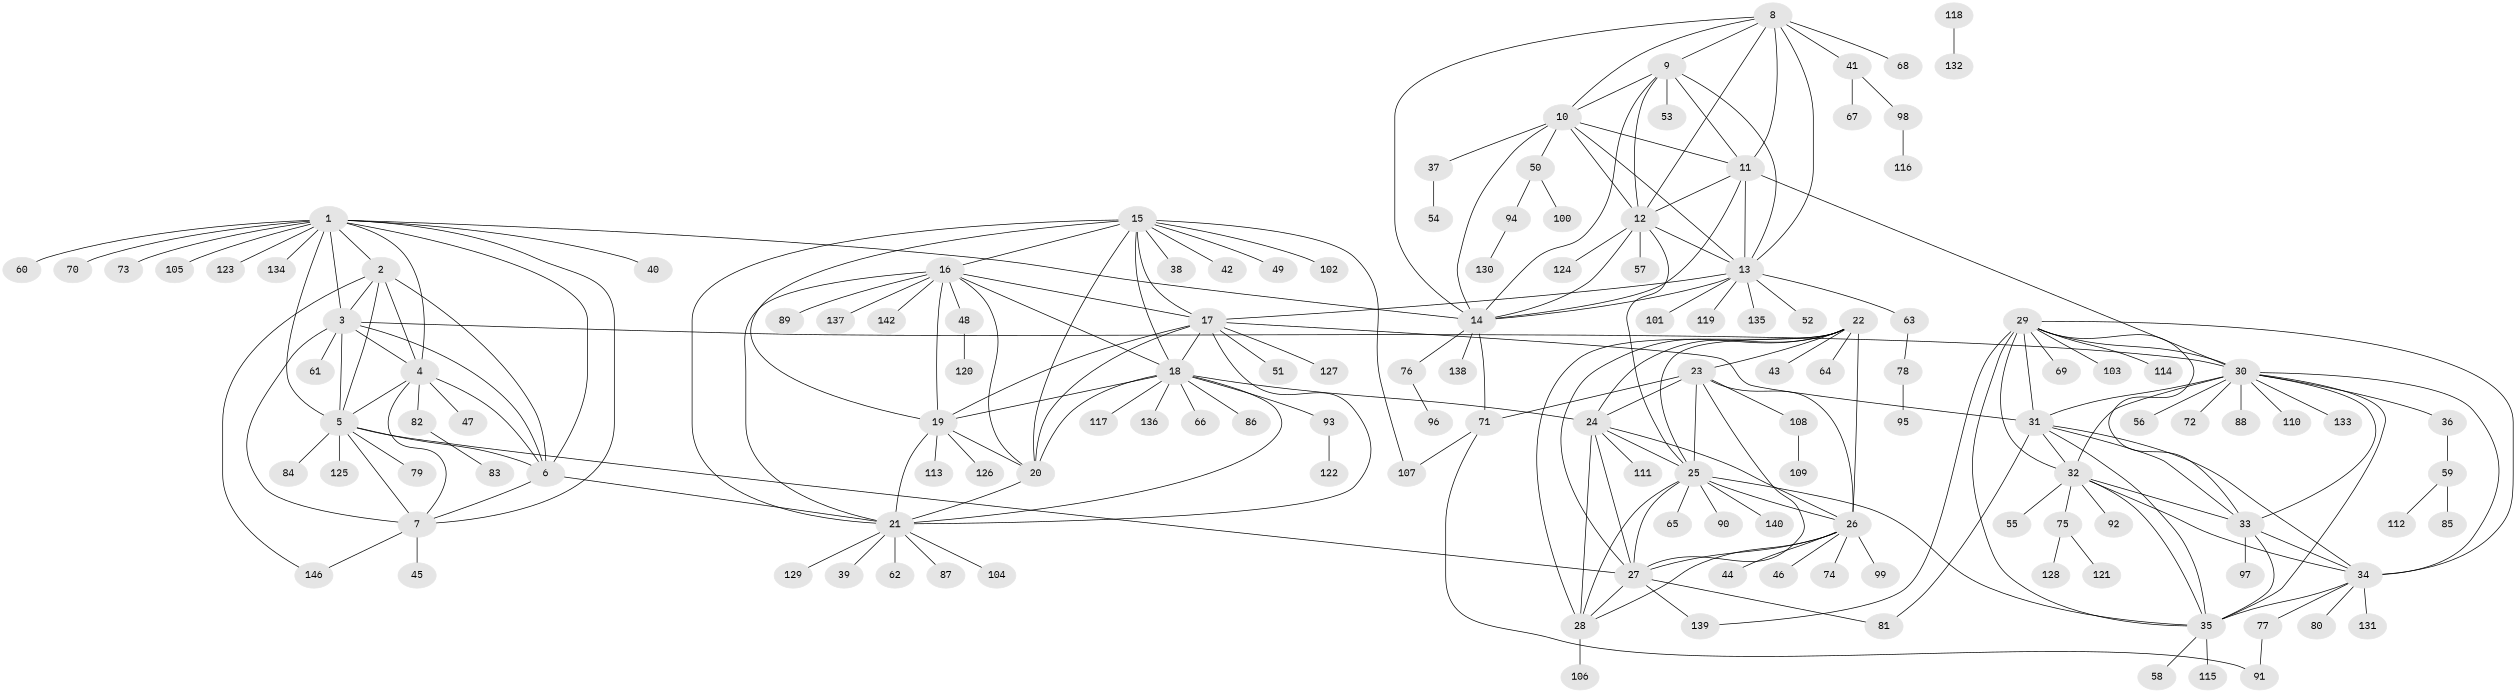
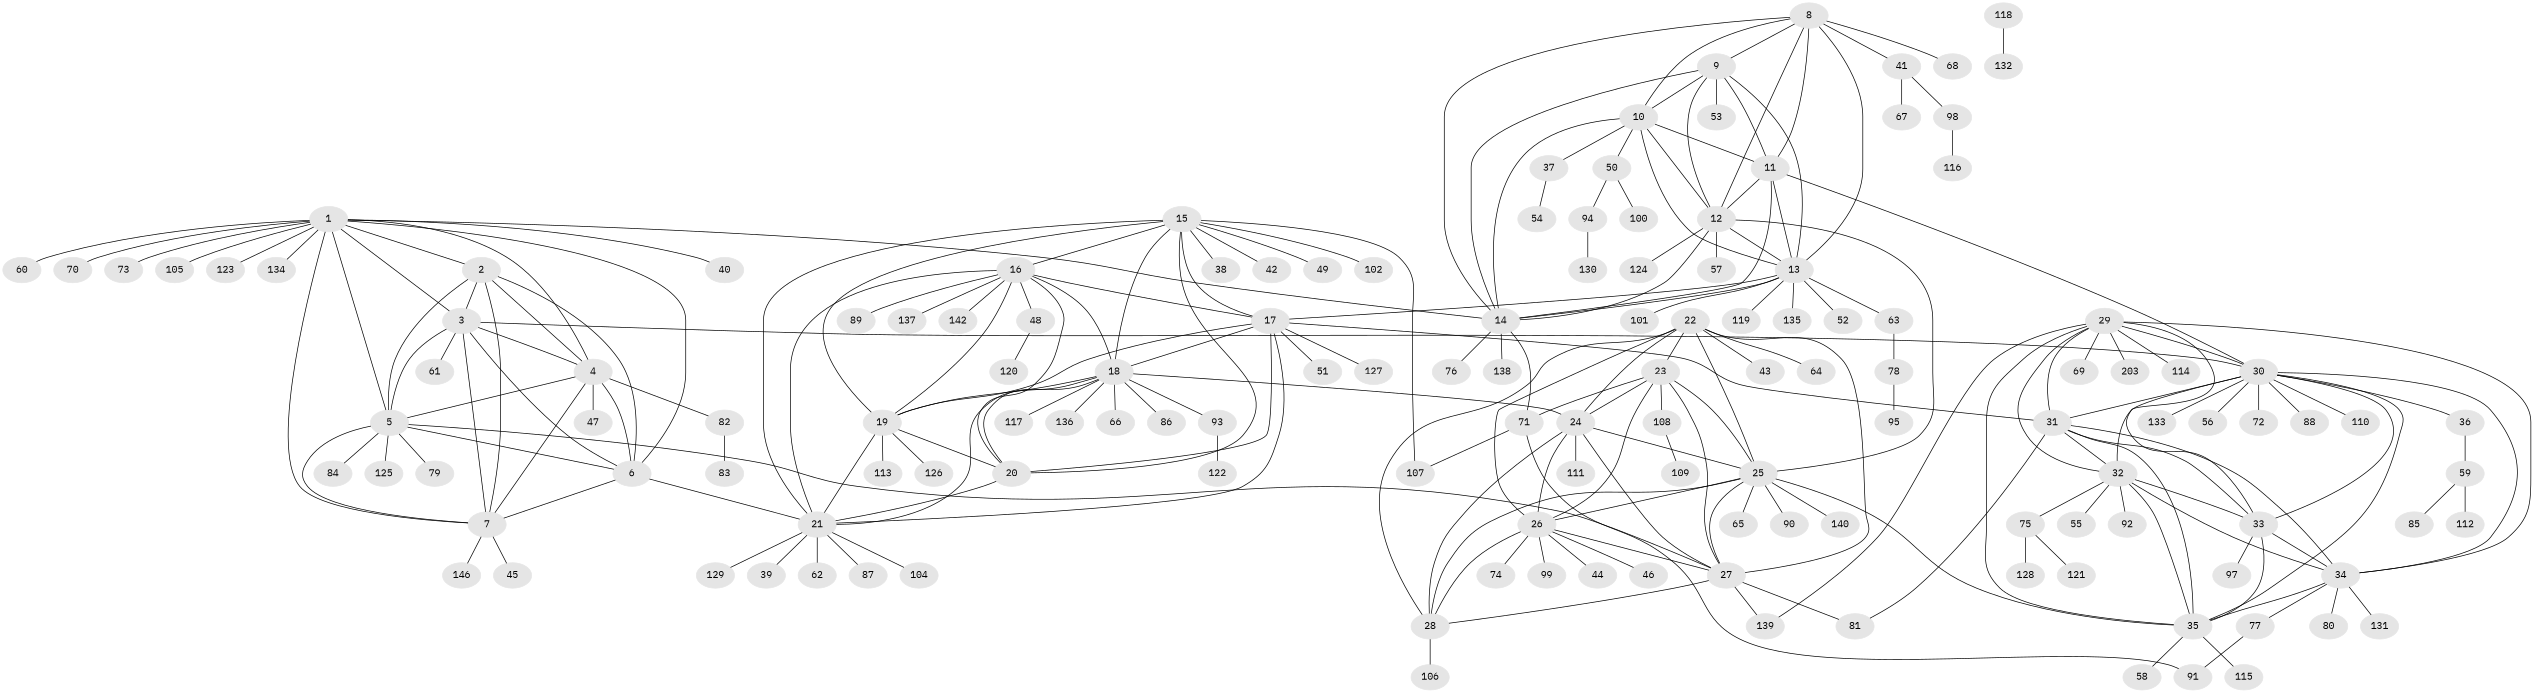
  graph {
    fontname="IBM Plex Mono"
    node [color=gray90 fontname="IBM Plex Mono" style=filled]
    edge [fontname="IBM Plex Mono"]
    1
    2
    3
    4
    5
    6
    7
    14
    40
    60
    70
    73
    105
    123
    134
    30
    61
    47
    82
    27
    79
    84
    125
    21
    45
    n26 [label=146]
    71
    76
    138
    31
    35
    32
    33
    34
    36
    56
    72
    88
    110
    133
    83
    28
    81
    139
    39
    62
    87
    104
    129
    8
    9
    10
    11
    12
    13
    41
    68
    53
    37
    50
    25
    57
    124
    17
    52
    63
    101
    119
    135
    67
    98
    54
    94
    100
    26
    65
    90
    140
    18
    19
    20
    51
    127
    78
    107
    91
-   96
    15
    16
    38
    42
    49
    102
    48
    89
    137
    142
    24
    66
    86
    93
    117
    136
    113
    126
    120
    111
    122
    22
    23
    43
    64
    108
    44
    46
    74
    99
    106
    109
    58
    115
    29
    69
-   103
+   103 [label=203]
    114
    55
    75
    92
    97
    77
    80
    131
    59
    118
    132
    121
    128
    85
    112
    116
    130
    95
    1 -- 2
    1 -- 3
    1 -- 4
    1 -- 5
    1 -- 6
    1 -- 7
    1 -- 14
    1 -- 40
    1 -- 60
    1 -- 70
    1 -- 73
    1 -- 105
    1 -- 123
    1 -- 134
    2 -- 3
    2 -- 4
    2 -- 5
    2 -- 6
-   2 -- n26
+   2 -- 7
    3 -- 4
    3 -- 5
    3 -- 6
    3 -- 7
    3 -- 30
    3 -- 61
    4 -- 5
    4 -- 6
    4 -- 7
    4 -- 47
    4 -- 82
    5 -- 6
    5 -- 7
    5 -- 27
    5 -- 79
    5 -- 84
    5 -- 125
    6 -- 7
    6 -- 21
    7 -- 45
    7 -- n26
    14 -- 71
    14 -- 76
    14 -- 138
    30 -- 31
    30 -- 35
    30 -- 32
    30 -- 33
    30 -- 34
    30 -- 36
    30 -- 56
    30 -- 72
    30 -- 88
    30 -- 110
    30 -- 133
    82 -- 83
    27 -- 28
    27 -- 81
    27 -- 139
    21 -- 39
    21 -- 62
    21 -- 87
    21 -- 104
    21 -- 129
    71 -- 107
    71 -- 91
-   76 -- 96
    31 -- 35
    31 -- 32
    31 -- 33
    31 -- 34
    31 -- 81
    35 -- 58
    35 -- 115
    32 -- 35
    32 -- 33
    32 -- 34
    32 -- 55
    32 -- 75
    32 -- 92
    33 -- 35
    33 -- 34
    33 -- 97
    34 -- 35
    34 -- 77
    34 -- 80
    34 -- 131
    36 -- 59
    28 -- 106
    8 -- 14
    8 -- 9
    8 -- 10
    8 -- 11
    8 -- 12
    8 -- 13
    8 -- 41
    8 -- 68
    9 -- 14
    9 -- 10
    9 -- 11
    9 -- 12
    9 -- 13
    9 -- 53
    10 -- 14
    10 -- 11
    10 -- 12
    10 -- 13
    10 -- 37
    10 -- 50
    11 -- 14
    11 -- 30
    11 -- 12
    11 -- 13
    12 -- 14
    12 -- 13
    12 -- 25
    12 -- 57
    12 -- 124
    13 -- 14
    13 -- 17
    13 -- 52
    13 -- 63
    13 -- 101
    13 -- 119
    13 -- 135
    41 -- 67
    41 -- 98
    37 -- 54
    50 -- 94
    50 -- 100
    25 -- 27
    25 -- 35
    25 -- 28
    25 -- 26
    25 -- 65
    25 -- 90
    25 -- 140
    17 -- 21
    17 -- 31
    17 -- 18
    17 -- 19
    17 -- 20
    17 -- 51
    17 -- 127
    63 -- 78
    98 -- 116
    94 -- 130
    26 -- 27
    26 -- 28
    26 -- 44
    26 -- 46
    26 -- 74
    26 -- 99
    18 -- 21
    18 -- 19
    18 -- 20
    18 -- 24
    18 -- 66
    18 -- 86
    18 -- 93
    18 -- 117
    18 -- 136
    19 -- 21
    19 -- 20
    19 -- 113
    19 -- 126
    20 -- 21
    78 -- 95
    15 -- 21
    15 -- 17
    15 -- 18
    15 -- 19
    15 -- 20
    15 -- 107
    15 -- 16
    15 -- 38
    15 -- 42
    15 -- 49
    15 -- 102
    16 -- 21
    16 -- 17
    16 -- 18
    16 -- 19
    16 -- 20
    16 -- 48
    16 -- 89
    16 -- 137
    16 -- 142
    48 -- 120
    24 -- 27
    24 -- 28
    24 -- 25
    24 -- 26
    24 -- 111
    93 -- 122
    22 -- 27
    22 -- 28
    22 -- 25
    22 -- 26
    22 -- 24
    22 -- 23
    22 -- 43
    22 -- 64
    23 -- 27
    23 -- 71
    23 -- 25
    23 -- 26
    23 -- 24
    23 -- 108
    108 -- 109
    29 -- 30
    29 -- 31
    29 -- 35
    29 -- 32
    29 -- 33
    29 -- 34
    29 -- 139
    29 -- 69
    29 -- 103
    29 -- 114
    75 -- 121
    75 -- 128
    77 -- 91
    59 -- 85
    59 -- 112
    118 -- 132
  }
